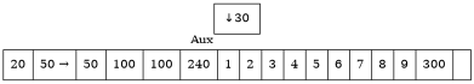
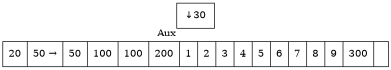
  digraph {
    rankdir=LR
    node [shape=record]
-   n1 [label="{ 20|50 → |50|100|100|240|1|2|3|4|5|6|7|8|9|300|}"]
+   n1 [label="{ 20|50 → |50|100|100|200|1|2|3|4|5|6|7|8|9|300|}"]
    n2 [label=" { ↓ 30}" xlabel=Aux]
  }
